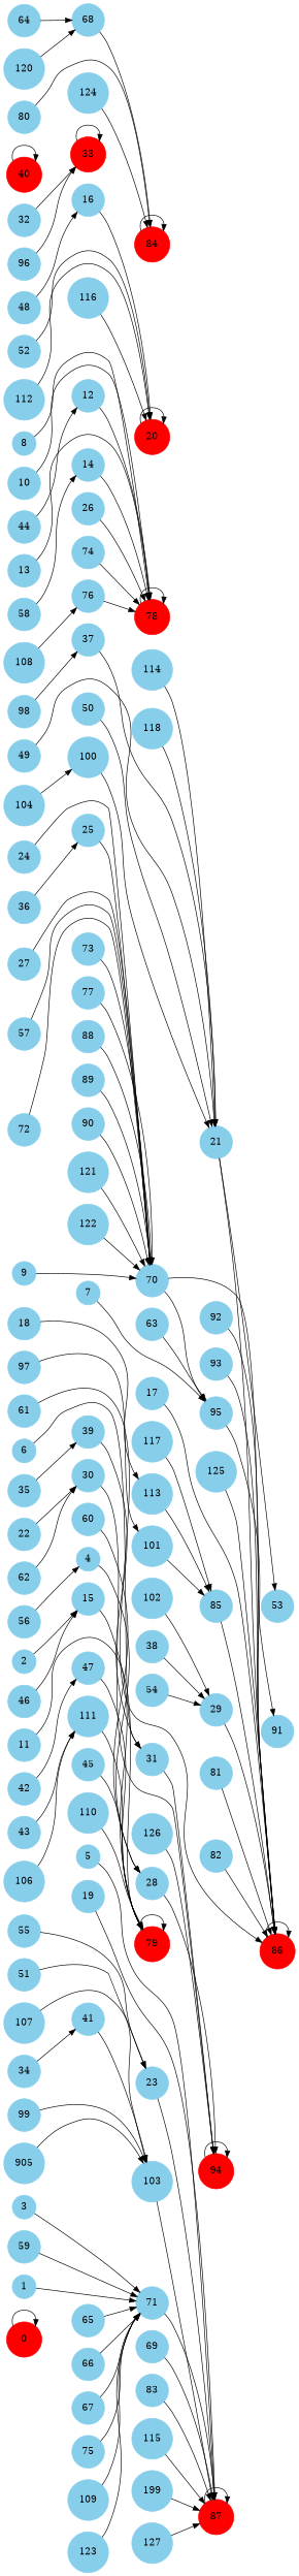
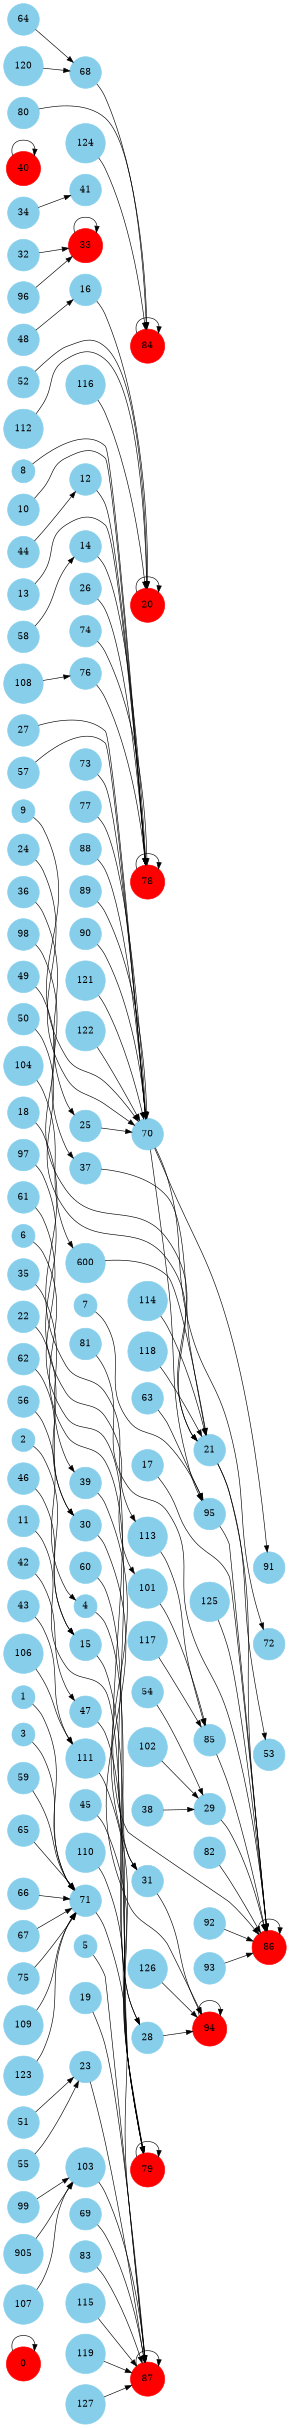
  digraph {
    rankdir=LR
    node [color=skyblue shape=circle style=filled]
    edge [weight=0.25]
    n1 [color=red height=.5 label=0 width=.75]
    1 [height=.2 width=.2]
    71 [height=.2 width=.2]
    n4 [color=red height=.5 label=87 width=.75]
    2 [height=.2 width=.2]
    15 [height=.2 width=.2]
    n7 [color=red height=.5 label=79 width=.75]
    3 [height=.2 width=.2]
    4 [height=.2 width=.2]
    28 [height=.2 width=.2]
    n11 [color=red height=.5 label=94 width=.75]
    5 [height=.2 width=.2]
    6 [height=.2 width=.2]
    31 [height=.2 width=.2]
    7 [height=.2 width=.2]
    95 [height=.2 width=.2]
    n17 [color=red height=.5 label=86 width=.75]
    n18 [color=red height=.5 label=78 width=.75]
    8 [height=.2 width=.2]
    9 [height=.2 width=.2]
    70 [height=.2 width=.2]
    91 [height=.2 width=.2]
    10 [height=.2 width=.2]
    11 [height=.2 width=.2]
    12 [height=.2 width=.2]
    13 [height=.2 width=.2]
    14 [height=.2 width=.2]
    n28 [color=red height=.5 label=20 width=.75]
    16 [height=.2 width=.2]
    17 [height=.2 width=.2]
    18 [height=.2 width=.2]
    113 [height=.2 width=.2]
    22 [height=.2 width=.2]
    30 [height=.2 width=.2]
    19 [height=.2 width=.2]
    21 [height=.2 width=.2]
    53 [height=.2 width=.2]
    23 [height=.2 width=.2]
    24 [height=.2 width=.2]
    25 [height=.2 width=.2]
    26 [height=.2 width=.2]
    27 [height=.2 width=.2]
    29 [height=.2 width=.2]
    n44 [color=red height=.5 label=33 width=.75]
    32 [height=.2 width=.2]
    34 [height=.2 width=.2]
    41 [height=.2 width=.2]
    103 [height=.2 width=.2]
    35 [height=.2 width=.2]
    39 [height=.2 width=.2]
    36 [height=.2 width=.2]
    37 [height=.2 width=.2]
    38 [height=.2 width=.2]
    n54 [color=red height=.5 label=40 width=.75]
    42 [height=.2 width=.2]
    47 [height=.2 width=.2]
    43 [height=.2 width=.2]
    111 [height=.2 width=.2]
    44 [height=.2 width=.2]
    45 [height=.2 width=.2]
    46 [height=.2 width=.2]
    48 [height=.2 width=.2]
    49 [height=.2 width=.2]
    50 [height=.2 width=.2]
    51 [height=.2 width=.2]
    52 [height=.2 width=.2]
    54 [height=.2 width=.2]
    55 [height=.2 width=.2]
    56 [height=.2 width=.2]
    57 [height=.2 width=.2]
    58 [height=.2 width=.2]
    59 [height=.2 width=.2]
    60 [height=.2 width=.2]
    61 [height=.2 width=.2]
    62 [height=.2 width=.2]
    63 [height=.2 width=.2]
    64 [height=.2 width=.2]
    68 [height=.2 width=.2]
    n79 [color=red height=.5 label=84 width=.75]
    65 [height=.2 width=.2]
    66 [height=.2 width=.2]
    67 [height=.2 width=.2]
    69 [height=.2 width=.2]
    72 [height=.2 width=.2]
    73 [height=.2 width=.2]
    74 [height=.2 width=.2]
    75 [height=.2 width=.2]
    76 [height=.2 width=.2]
    77 [height=.2 width=.2]
    80 [height=.2 width=.2]
    81 [height=.2 width=.2]
    82 [height=.2 width=.2]
    83 [height=.2 width=.2]
    85 [height=.2 width=.2]
    88 [height=.2 width=.2]
    89 [height=.2 width=.2]
    90 [height=.2 width=.2]
    92 [height=.2 width=.2]
    93 [height=.2 width=.2]
    96 [height=.2 width=.2]
    97 [height=.2 width=.2]
    101 [height=.2 width=.2]
    98 [height=.2 width=.2]
    99 [height=.2 width=.2]
-   100 [height=.2 width=.2]
+   100 [height=.2 width=.2 label=600]
    102 [height=.2 width=.2]
    104 [height=.2 width=.2]
    n108 [height=.2 label=905 width=.2]
    106 [height=.2 width=.2]
    107 [height=.2 width=.2]
    108 [height=.2 width=.2]
    109 [height=.2 width=.2]
    110 [height=.2 width=.2]
    112 [height=.2 width=.2]
    114 [height=.2 width=.2]
    115 [height=.2 width=.2]
    116 [height=.2 width=.2]
    117 [height=.2 width=.2]
    118 [height=.2 width=.2]
-   119 [height=.2 width=.2 label=199]
+   119 [height=.2 width=.2]
    120 [height=.2 width=.2]
    121 [height=.2 width=.2]
    122 [height=.2 width=.2]
    123 [height=.2 width=.2]
    124 [height=.2 width=.2]
    125 [height=.2 width=.2]
    126 [height=.2 width=.2]
    127 [height=.2 width=.2]
    n1 -> n1
    1 -> 71
    71 -> n4
    n4 -> n4
    2 -> 15
    15 -> n7
    n7 -> n7
    3 -> 71
    4 -> 28
    28 -> n11
    n11 -> n11
    5 -> n4
    6 -> 31
    31 -> n11
    7 -> 95
    95 -> n17
    n17 -> n17
    n18 -> n18
    8 -> n18
    9 -> 70
    70 -> 95
    70 -> 91
    10 -> n18
    11 -> n7
    12 -> n18
    13 -> n18
    14 -> n18
    n28 -> n28
    16 -> n28
    17 -> n17
    18 -> 113
    113 -> 85
    22 -> 30
    30 -> n11
    19 -> n4
    21 -> n17
    21 -> 53
    23 -> n4
    24 -> 70
    25 -> 70
    26 -> n18
    27 -> 70
    29 -> n17
    n44 -> n44
    32 -> n44
    34 -> 41
-   41 -> 103
    103 -> n4
    35 -> 39
    39 -> 31
    36 -> 25
    37 -> 21
    38 -> 29
    n54 -> n54
    42 -> 47
    47 -> n7
    43 -> 111
    111 -> n7
    44 -> 12
    45 -> n7
    46 -> 15
    48 -> 16
    49 -> 21
    50 -> 21
    51 -> 23
    52 -> n28
    54 -> 29
    55 -> 23
    56 -> 4
    57 -> 70
    58 -> 14
    59 -> 71
    60 -> 28
    61 -> n17
    62 -> 30
    63 -> 95
    64 -> 68
    68 -> n79
    n79 -> n79
    65 -> 71
    66 -> 71
    67 -> 71
    69 -> n4
-   72 -> 70
+   70 -> 72
    73 -> 70
    74 -> n18
    75 -> 71
    76 -> n18
    77 -> 70
    80 -> n79
    81 -> n17
    82 -> n17
    83 -> n4
    85 -> n17
    88 -> 70
    89 -> 70
    90 -> 70
    92 -> n17
    93 -> n17
    96 -> n44
    97 -> 101
    101 -> 85
    98 -> 37
    99 -> 103
    100 -> 21
    102 -> 29
    104 -> 100
    n108 -> 103
    106 -> 111
    107 -> 103
    108 -> 76
    109 -> 71
    110 -> n7
    112 -> n28
    114 -> 21
    115 -> n4
    116 -> n28
    117 -> 85
    118 -> 21
    119 -> n4
    120 -> 68
    121 -> 70
    122 -> 70
    123 -> 71
    124 -> n79
    125 -> n17
    126 -> n11
    127 -> n4
  }
